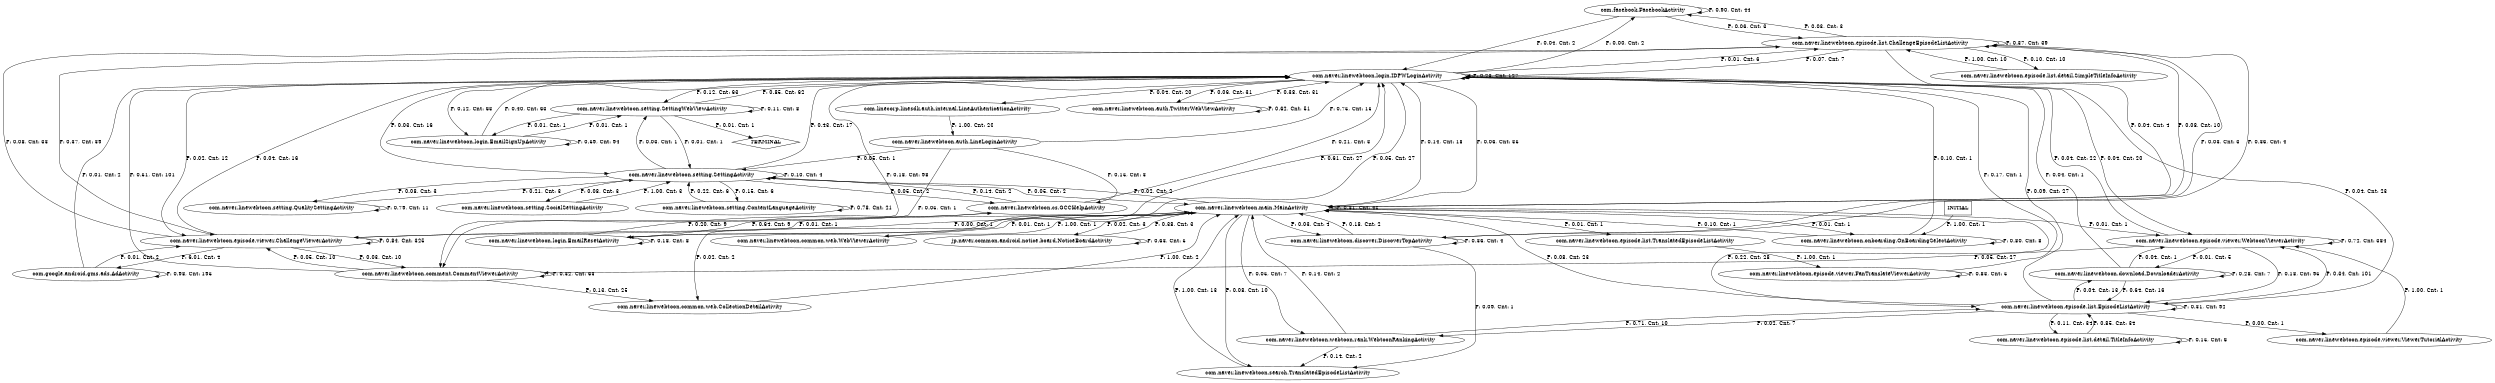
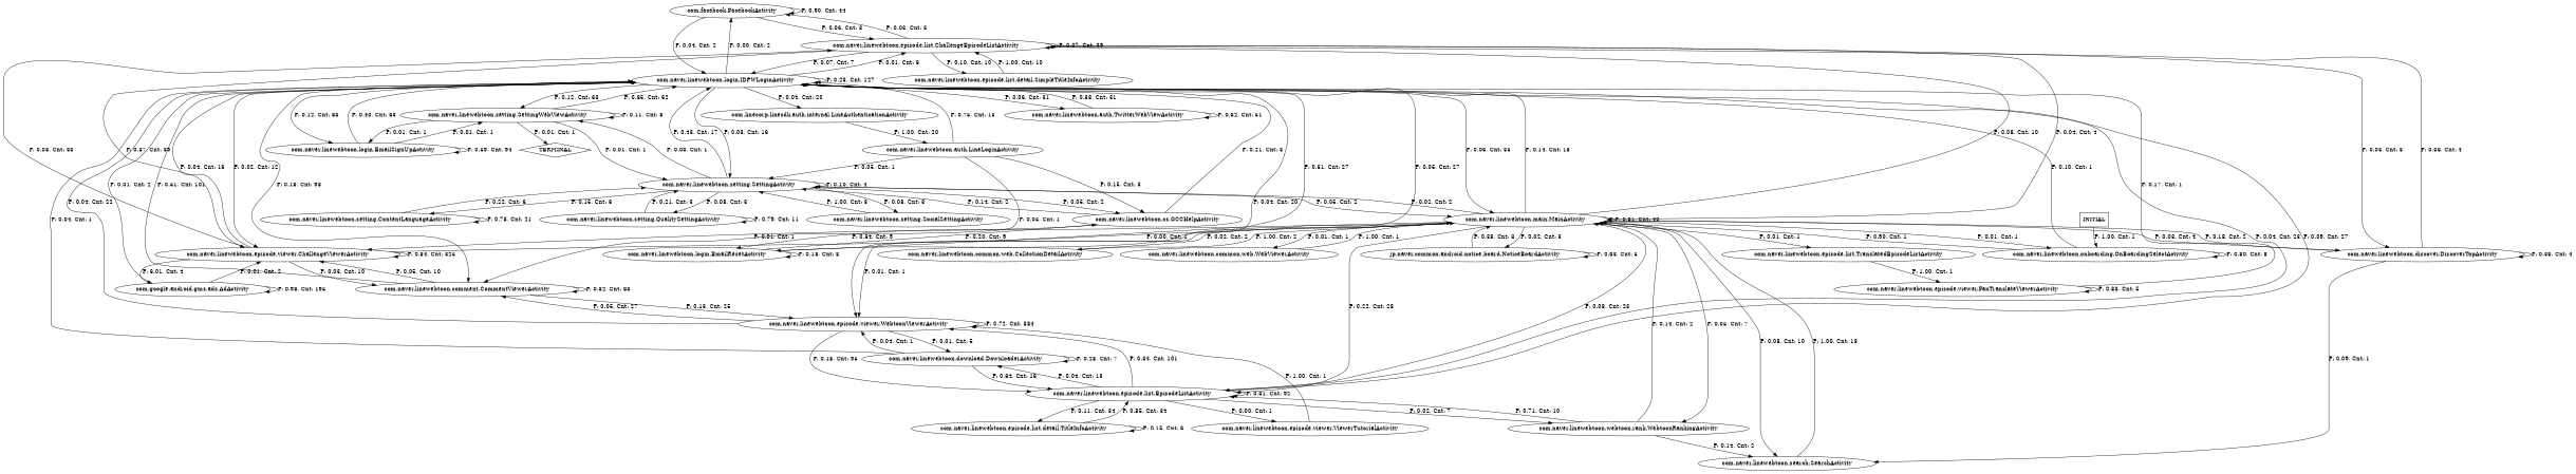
  digraph {
    n1 [label="com.facebook.FacebookActivity"]
    n2 [label="com.naver.linewebtoon.episode.list.ChallengeEpisodeListActivity"]
    n3 [label="com.naver.linewebtoon.login.IDPWLoginActivity"]
    n4 [label="com.naver.linewebtoon.episode.viewer.ChallengeViewerActivity"]
    n5 [label="com.naver.linewebtoon.main.MainActivity"]
    n6 [label="com.naver.linewebtoon.discover.DiscoverTopActivity"]
    n7 [label="com.naver.linewebtoon.episode.list.detail.SimpleTitleInfoActivity"]
    n8 [label="com.linecorp.linesdk.auth.internal.LineAuthenticationActivity"]
    n9 [label="com.naver.linewebtoon.comment.CommentViewerActivity"]
    n10 [label="com.naver.linewebtoon.setting.SettingActivity"]
    n11 [label="com.naver.linewebtoon.auth.TwitterWebViewActivity"]
    n12 [label="com.naver.linewebtoon.episode.viewer.WebtoonViewerActivity"]
    n13 [label="com.naver.linewebtoon.login.EmailResetActivity"]
    n14 [label="com.naver.linewebtoon.episode.list.EpisodeListActivity"]
    n15 [label="com.naver.linewebtoon.login.EmailSignUpActivity"]
    n16 [label="com.naver.linewebtoon.setting.SettingWebViewActivity"]
    n17 [label="com.google.android.gms.ads.AdActivity"]
    n18 [label="com.naver.linewebtoon.auth.LineLoginActivity"]
    n19 [label="com.naver.linewebtoon.cs.GCCHelpActivity"]
    n20 [label="com.naver.linewebtoon.setting.ContentLanguageActivity"]
    n21 [label="com.naver.linewebtoon.setting.QualitySettingActivity"]
    n22 [label="com.naver.linewebtoon.setting.SocialSettingActivity"]
    n23 [label="com.naver.linewebtoon.download.DownloaderActivity"]
    n24 [label="com.naver.linewebtoon.common.web.CollectionDetailActivity"]
    n25 [label="com.naver.linewebtoon.common.web.WebViewerActivity"]
-   n26 [label="com.naver.linewebtoon.search.TranslatedEpisodeListActivity"]
+   n26 [label="com.naver.linewebtoon.search.SearchActivity"]
    n27 [label="com.naver.linewebtoon.webtoon.rank.WebtoonRankingActivity"]
    n28 [label="com.naver.linewebtoon.episode.list.TranslatedEpisodeListActivity"]
    n29 [label="com.naver.linewebtoon.onboarding.OnBoardingSelectActivity"]
    n30 [label="jp.naver.common.android.notice.board.NoticeBoardActivity"]
    n31 [label="com.naver.linewebtoon.episode.list.detail.TitleInfoActivity"]
    n32 [label="com.naver.linewebtoon.episode.viewer.ViewerTutorialActivity"]
    n33 [label="com.naver.linewebtoon.episode.viewer.FanTranslateViewerActivity"]
    n34 [label=TERMINAL shape=diamond]
    n35 [label=INITIAL shape=box]
    n1 -> n1 [label="P: 0.90, Cnt: 44"]
    n1 -> n2 [label="P: 0.06, Cnt: 3"]
    n1 -> n3 [label="P: 0.04, Cnt: 2"]
    n2 -> n1 [label="P: 0.03, Cnt: 3"]
    n2 -> n2 [label="P: 0.37, Cnt: 39"]
    n2 -> n3 [label="P: 0.07, Cnt: 7"]
    n2 -> n4 [label="P: 0.37, Cnt: 39"]
    n2 -> n5 [label="P: 0.04, Cnt: 4"]
    n2 -> n6 [label="P: 0.03, Cnt: 3"]
    n2 -> n7 [label="P: 0.10, Cnt: 10"]
    n3 -> n1 [label="P: 0.00, Cnt: 2"]
    n3 -> n2 [label="P: 0.01, Cnt: 6"]
    n3 -> n3 [label="P: 0.23, Cnt: 127"]
    n3 -> n4 [label="P: 0.02, Cnt: 12"]
    n3 -> n5 [label="P: 0.06, Cnt: 35"]
    n3 -> n8 [label="P: 0.04, Cnt: 20"]
    n3 -> n9 [label="P: 0.18, Cnt: 98"]
    n3 -> n10 [label="P: 0.03, Cnt: 16"]
    n3 -> n11 [label="P: 0.06, Cnt: 31"]
    n3 -> n12 [label="P: 0.04, Cnt: 20"]
    n3 -> n13 [label="P: 0.05, Cnt: 27"]
    n3 -> n14 [label="P: 0.04, Cnt: 23"]
    n3 -> n15 [label="P: 0.12, Cnt: 63"]
    n3 -> n16 [label="P: 0.12, Cnt: 63"]
    n4 -> n2 [label="P: 0.08, Cnt: 33"]
    n4 -> n3 [label="P: 0.04, Cnt: 16"]
    n4 -> n4 [label="P: 0.84, Cnt: 325"]
    n4 -> n5 [label="P: 0.00, Cnt: 1"]
    n4 -> n9 [label="P: 0.03, Cnt: 10"]
    n4 -> n17 [label="P: 6.01, Cnt: 4"]
    n5 -> n2 [label="P: 0.08, Cnt: 10"]
    n5 -> n3 [label="P: 0.14, Cnt: 18"]
    n5 -> n4 [label="P: 0.01, Cnt: 1"]
    n5 -> n5 [label="P: 0.31, Cnt: 40"]
    n5 -> n6 [label="P: 0.03, Cnt: 4"]
    n5 -> n10 [label="P: 0.02, Cnt: 2"]
    n5 -> n12 [label="P: 0.01, Cnt: 1"]
    n5 -> n14 [label="P: 0.22, Cnt: 28"]
    n5 -> n24 [label="P: 0.02, Cnt: 2"]
    n5 -> n25 [label="P: 0.01, Cnt: 1"]
    n5 -> n26 [label="P: 0.08, Cnt: 10"]
    n5 -> n27 [label="P: 0.05, Cnt: 7"]
    n5 -> n28 [label="P: 0.01, Cnt: 1"]
    n5 -> n29 [label="P: 0.01, Cnt: 1"]
    n5 -> n30 [label="P: 0.02, Cnt: 3"]
    n6 -> n2 [label="P: 0.36, Cnt: 4"]
    n6 -> n5 [label="P: 0.18, Cnt: 2"]
    n6 -> n6 [label="P: 0.36, Cnt: 4"]
    n6 -> n26 [label="P: 0.09, Cnt: 1"]
    n7 -> n2 [label="P: 1.00, Cnt: 10"]
    n8 -> n18 [label="P: 1.00, Cnt: 20"]
    n9 -> n3 [label="P: 0.51, Cnt: 101"]
    n9 -> n4 [label="P: 0.05, Cnt: 10"]
    n9 -> n9 [label="P: 0.32, Cnt: 63"]
-   n9 -> n24 [label="P: 0.13, Cnt: 25"]
+   n9 -> n12 [label="P: 0.13, Cnt: 25"]
    n10 -> n3 [label="P: 0.43, Cnt: 17"]
    n10 -> n5 [label="P: 0.05, Cnt: 2"]
    n10 -> n10 [label="P: 0.10, Cnt: 4"]
    n10 -> n16 [label="P: 0.03, Cnt: 1"]
    n10 -> n19 [label="P: 0.05, Cnt: 2"]
    n10 -> n20 [label="P: 0.15, Cnt: 6"]
    n10 -> n21 [label="P: 0.08, Cnt: 3"]
    n10 -> n22 [label="P: 0.08, Cnt: 3"]
    n11 -> n3 [label="P: 0.38, Cnt: 31"]
    n11 -> n11 [label="P: 0.62, Cnt: 51"]
    n12 -> n3 [label="P: 0.04, Cnt: 22"]
    n12 -> n9 [label="P: 0.05, Cnt: 27"]
    n12 -> n12 [label="P: 0.72, Cnt: 384"]
    n12 -> n14 [label="P: 0.18, Cnt: 95"]
    n12 -> n23 [label="P: 0.01, Cnt: 5"]
    n13 -> n3 [label="P: 0.61, Cnt: 27"]
    n13 -> n13 [label="P: 0.18, Cnt: 8"]
    n13 -> n19 [label="P: 0.20, Cnt: 9"]
    n14 -> n3 [label="P: 0.09, Cnt: 27"]
    n14 -> n5 [label="P: 0.08, Cnt: 23"]
    n14 -> n12 [label="P: 0.34, Cnt: 101"]
    n14 -> n14 [label="P: 0.31, Cnt: 92"]
    n14 -> n23 [label="P: 0.04, Cnt: 13"]
    n14 -> n27 [label="P: 0.02, Cnt: 7"]
    n14 -> n31 [label="P: 0.11, Cnt: 34"]
    n14 -> n32 [label="P: 0.00, Cnt: 1"]
    n15 -> n3 [label="P: 0.40, Cnt: 63"]
    n15 -> n15 [label="P: 0.59, Cnt: 94"]
    n15 -> n16 [label="P: 0.01, Cnt: 1"]
    n16 -> n3 [label="P: 0.85, Cnt: 62"]
    n16 -> n10 [label="P: 0.01, Cnt: 1"]
    n16 -> n15 [label="P: 0.01, Cnt: 1"]
    n16 -> n16 [label="P: 0.11, Cnt: 8"]
    n16 -> n34 [label="P: 0.01, Cnt: 1"]
    n17 -> n3 [label="P: 0.01, Cnt: 2"]
    n17 -> n4 [label="P: 0.01, Cnt: 2"]
    n17 -> n17 [label="P: 0.98, Cnt: 195"]
    n18 -> n3 [label="P: 0.75, Cnt: 15"]
    n18 -> n9 [label="P: 0.05, Cnt: 1"]
    n18 -> n10 [label="P: 0.05, Cnt: 1"]
    n18 -> n19 [label="P: 0.15, Cnt: 3"]
    n19 -> n3 [label="P: 0.21, Cnt: 3"]
    n19 -> n10 [label="P: 0.14, Cnt: 2"]
    n19 -> n13 [label="P: 0.64, Cnt: 9"]
    n20 -> n10 [label="P: 0.22, Cnt: 6"]
    n20 -> n20 [label="P: 0.78, Cnt: 21"]
    n21 -> n10 [label="P: 0.21, Cnt: 3"]
    n21 -> n21 [label="P: 0.79, Cnt: 11"]
    n22 -> n10 [label="P: 1.00, Cnt: 3"]
    n23 -> n3 [label="P: 0.04, Cnt: 1"]
    n23 -> n12 [label="P: 0.04, Cnt: 1"]
    n23 -> n14 [label="P: 0.64, Cnt: 16"]
    n23 -> n23 [label="P: 0.28, Cnt: 7"]
    n24 -> n5 [label="P: 1.00, Cnt: 2"]
    n25 -> n5 [label="P: 1.00, Cnt: 1"]
    n26 -> n5 [label="P: 1.00, Cnt: 13"]
    n27 -> n5 [label="P: 0.14, Cnt: 2"]
    n27 -> n14 [label="P: 0.71, Cnt: 10"]
    n27 -> n26 [label="P: 0.14, Cnt: 2"]
    n28 -> n33 [label="P: 1.00, Cnt: 1"]
    n29 -> n3 [label="P: 0.10, Cnt: 1"]
-   n29 -> n5 [label="P: 0.10, Cnt: 1"]
+   n29 -> n5 [label="P: 0.90, Cnt: 1"]
    n29 -> n29 [label="P: 0.80, Cnt: 8"]
    n30 -> n5 [label="P: 0.38, Cnt: 3"]
    n30 -> n30 [label="P: 0.63, Cnt: 5"]
    n31 -> n14 [label="P: 0.85, Cnt: 34"]
    n31 -> n31 [label="P: 0.15, Cnt: 6"]
    n32 -> n12 [label="P: 1.00, Cnt: 1"]
    n33 -> n3 [label="P: 0.17, Cnt: 1"]
    n33 -> n33 [label="P: 0.83, Cnt: 5"]
    n35 -> n29 [label="P: 1.00, Cnt: 1"]
  }
